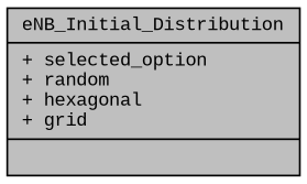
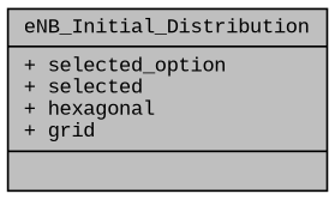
  digraph {
    fontname="Liberation Mono"
-   n1 [color=black fillcolor=grey75 fontcolor=black fontname="Liberation Mono" fontsize=10 height=0.2 label="{eNB_Initial_Distribution\n|+ selected_option\l+ random\l+ hexagonal\l+ grid\l|}" shape=record style=filled width=0.4]
+   n1 [color=black fillcolor=grey75 fontcolor=black fontname="Liberation Mono" fontsize=10 height=0.2 label="{eNB_Initial_Distribution\n|+ selected_option\l+ selected\l+ hexagonal\l+ grid\l|}" shape=record style=filled width=0.4]
  }
